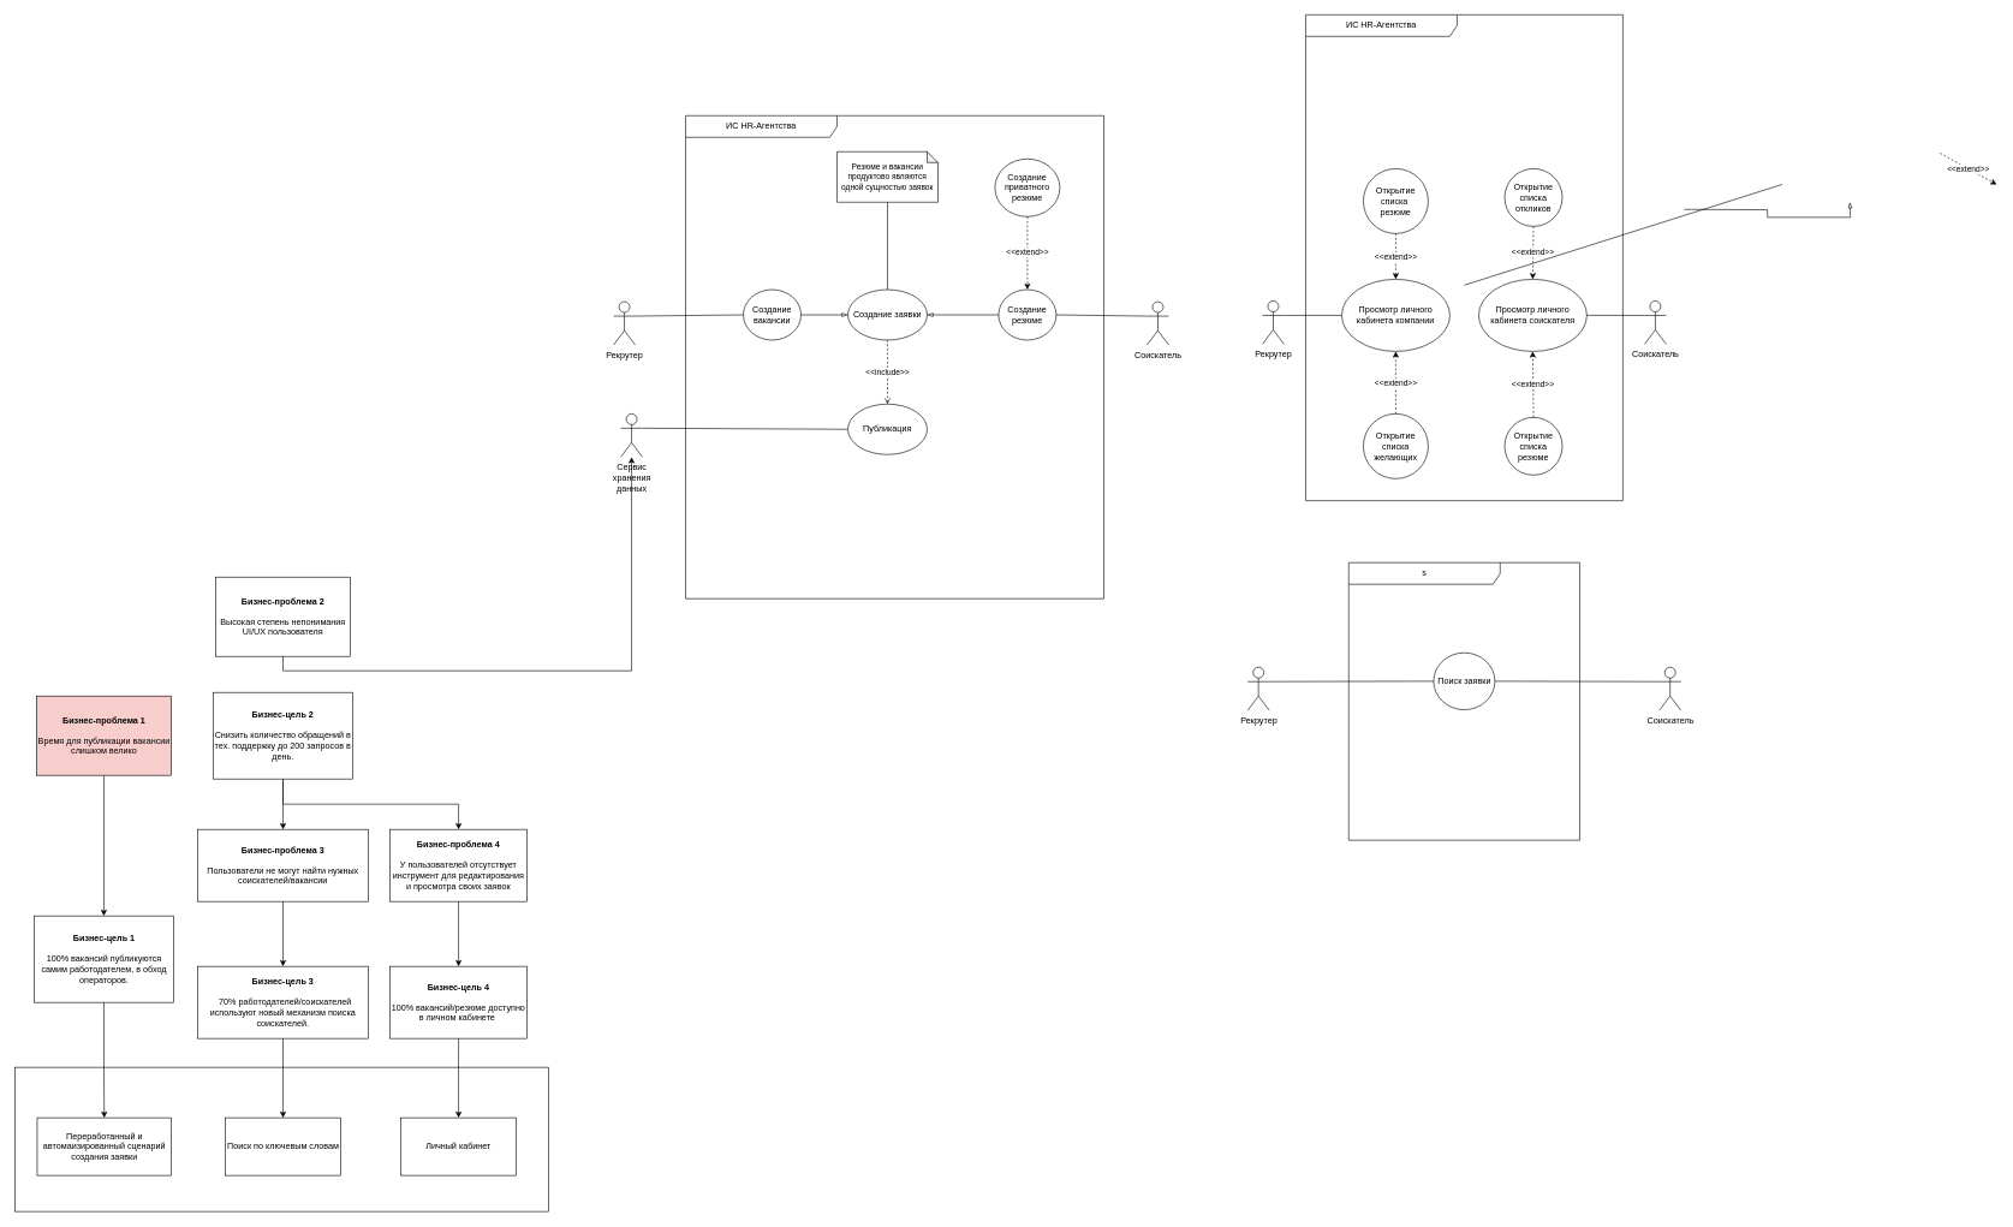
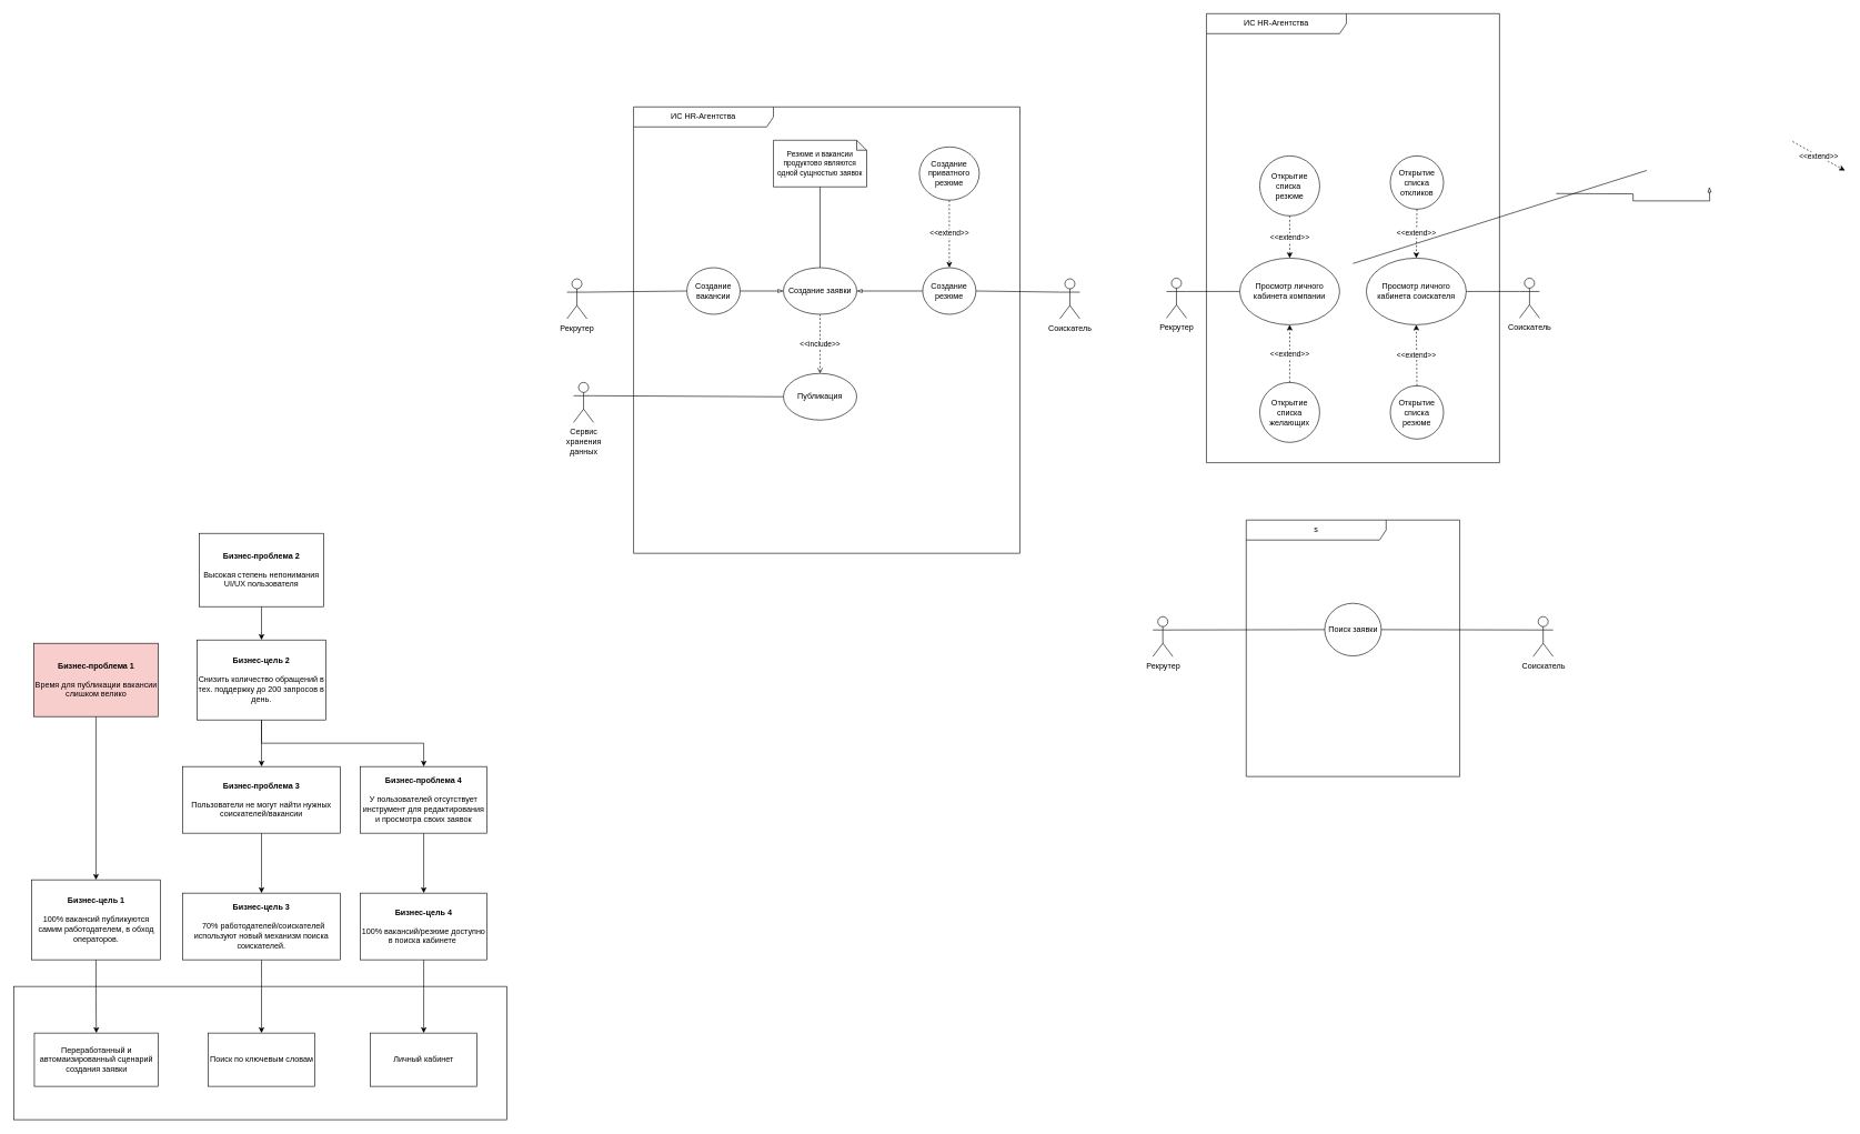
  <mxCell id="0" />
  <mxCell id="1" parent="0" />
  <mxCell id="2" value="" style="rounded=0;whiteSpace=wrap;html=1;" parent="1" vertex="1"><mxGeometry x="20" y="1480" width="740" height="200" as="geometry" /></mxCell>
  <mxCell id="3" style="edgeStyle=orthogonalEdgeStyle;rounded=0;orthogonalLoop=1;jettySize=auto;html=1;exitX=0.5;exitY=1;exitDx=0;exitDy=0;entryX=0.5;entryY=0;entryDx=0;entryDy=0;" parent="1" source="4" target="8" edge="1"><mxGeometry relative="1" as="geometry" /></mxCell>
  <mxCell id="4" value="&lt;b&gt;Бизнес-проблема 1&lt;/b&gt;&lt;div&gt;&lt;br&gt;&lt;/div&gt;&lt;div&gt;Время для публикации вакансии слишком велико&lt;/div&gt;" style="rounded=0;whiteSpace=wrap;html=1;fillColor=#f8cecc;" parent="1" vertex="1"><mxGeometry x="49.5" y="965" width="187" height="110" as="geometry" /></mxCell>
- <mxCell id="5" style="edgeStyle=orthogonalEdgeStyle;rounded=0;orthogonalLoop=1;jettySize=auto;html=1;exitX=0.5;exitY=1;exitDx=0;exitDy=0;" parent="1" source="6" target="57" edge="1"><mxGeometry relative="1" as="geometry" /></mxCell>
+ <mxCell id="5" style="edgeStyle=orthogonalEdgeStyle;rounded=0;orthogonalLoop=1;jettySize=auto;html=1;exitX=0.5;exitY=1;exitDx=0;exitDy=0;entryX=0.5;entryY=0;entryDx=0;entryDy=0;" parent="1" source="6" target="11" edge="1"><mxGeometry relative="1" as="geometry" /></mxCell>
  <mxCell id="6" value="&lt;b&gt;Бизнес-проблема 2&lt;/b&gt;&lt;div&gt;&lt;br&gt;&lt;/div&gt;&lt;div&gt;Высокая степень непонимания UI/UX пользователя&lt;/div&gt;" style="rounded=0;whiteSpace=wrap;html=1;" parent="1" vertex="1"><mxGeometry x="298" y="800" width="187" height="110" as="geometry" /></mxCell>
  <mxCell id="7" style="edgeStyle=orthogonalEdgeStyle;rounded=0;orthogonalLoop=1;jettySize=auto;html=1;exitX=0.5;exitY=1;exitDx=0;exitDy=0;entryX=0.5;entryY=0;entryDx=0;entryDy=0;" parent="1" source="8" target="20" edge="1"><mxGeometry relative="1" as="geometry" /></mxCell>
- <mxCell id="8" value="&lt;b&gt;Бизнес-цель 1&lt;/b&gt;&lt;br&gt;&lt;br&gt;100% вакансий публикуются самим работодателем, в обход операторов." style="rounded=0;whiteSpace=wrap;html=1;" parent="1" vertex="1"><mxGeometry x="46.5" y="1270" width="193" height="120" as="geometry" /></mxCell>
+ <mxCell id="8" value="&lt;b&gt;Бизнес-цель 1&lt;/b&gt;&lt;br&gt;&lt;br&gt;100% вакансий публикуются самим работодателем, в обход операторов." style="rounded=0;whiteSpace=wrap;html=1;" parent="1" vertex="1"><mxGeometry x="46.5" y="1320" width="193" height="120" as="geometry" /></mxCell>
  <mxCell id="9" style="edgeStyle=orthogonalEdgeStyle;rounded=0;orthogonalLoop=1;jettySize=auto;html=1;exitX=0.5;exitY=1;exitDx=0;exitDy=0;entryX=0.5;entryY=0;entryDx=0;entryDy=0;" parent="1" source="11" target="13" edge="1"><mxGeometry relative="1" as="geometry" /></mxCell>
  <mxCell id="10" style="edgeStyle=orthogonalEdgeStyle;rounded=0;orthogonalLoop=1;jettySize=auto;html=1;exitX=0.5;exitY=1;exitDx=0;exitDy=0;entryX=0.5;entryY=0;entryDx=0;entryDy=0;" parent="1" source="11" target="17" edge="1"><mxGeometry relative="1" as="geometry" /></mxCell>
  <mxCell id="11" value="&lt;b&gt;Бизнес-цель 2&lt;/b&gt;&lt;br&gt;&lt;br&gt;Снизить количество обращений в тех. поддержку до 200 запросов в день." style="rounded=0;whiteSpace=wrap;html=1;" parent="1" vertex="1"><mxGeometry x="295" y="960" width="193" height="120" as="geometry" /></mxCell>
  <mxCell id="12" style="edgeStyle=orthogonalEdgeStyle;rounded=0;orthogonalLoop=1;jettySize=auto;html=1;exitX=0.5;exitY=1;exitDx=0;exitDy=0;entryX=0.5;entryY=0;entryDx=0;entryDy=0;" parent="1" source="13" target="15" edge="1"><mxGeometry relative="1" as="geometry" /></mxCell>
  <mxCell id="13" value="&lt;b&gt;Бизнес-проблема 3&lt;/b&gt;&lt;div&gt;&lt;br&gt;&lt;/div&gt;&lt;div&gt;Пользователи не могут найти нужных соискателей/вакансии&lt;/div&gt;" style="rounded=0;whiteSpace=wrap;html=1;" parent="1" vertex="1"><mxGeometry x="273" y="1150" width="237" height="100" as="geometry" /></mxCell>
  <mxCell id="14" style="edgeStyle=orthogonalEdgeStyle;rounded=0;orthogonalLoop=1;jettySize=auto;html=1;exitX=0.5;exitY=1;exitDx=0;exitDy=0;entryX=0.5;entryY=0;entryDx=0;entryDy=0;" parent="1" source="15" target="21" edge="1"><mxGeometry relative="1" as="geometry" /></mxCell>
  <mxCell id="15" value="&lt;b&gt;Бизнес-цель 3&lt;/b&gt;&lt;div&gt;&lt;br&gt;&lt;/div&gt;&lt;div&gt;&amp;nbsp;&amp;nbsp;70% работодателей/cоискателей используют новый механизм поиска соискателей.&lt;/div&gt;" style="rounded=0;whiteSpace=wrap;html=1;" parent="1" vertex="1"><mxGeometry x="273" y="1340" width="237" height="100" as="geometry" /></mxCell>
  <mxCell id="16" style="edgeStyle=orthogonalEdgeStyle;rounded=0;orthogonalLoop=1;jettySize=auto;html=1;exitX=0.5;exitY=1;exitDx=0;exitDy=0;entryX=0.5;entryY=0;entryDx=0;entryDy=0;" parent="1" source="17" target="19" edge="1"><mxGeometry relative="1" as="geometry" /></mxCell>
  <mxCell id="17" value="&lt;b&gt;Бизнес-проблема 4&lt;/b&gt;&lt;div&gt;&lt;br&gt;&lt;/div&gt;&lt;div&gt;У пользователей отсутствует инструмент для редактирования и просмотра своих заявок&lt;/div&gt;" style="rounded=0;whiteSpace=wrap;html=1;" parent="1" vertex="1"><mxGeometry x="540" y="1150" width="190" height="100" as="geometry" /></mxCell>
  <mxCell id="18" value="" style="edgeStyle=orthogonalEdgeStyle;rounded=0;orthogonalLoop=1;jettySize=auto;html=1;" parent="1" source="19" target="22" edge="1"><mxGeometry relative="1" as="geometry" /></mxCell>
- <mxCell id="19" value="&lt;b&gt;Бизнес-цель 4&lt;/b&gt;&lt;div&gt;&lt;br&gt;&lt;div&gt;100% вакансий/резюме доступно в личном кабинете&amp;nbsp;&lt;/div&gt;&lt;/div&gt;" style="rounded=0;whiteSpace=wrap;html=1;" parent="1" vertex="1"><mxGeometry x="540" y="1340" width="190" height="100" as="geometry" /></mxCell>
+ <mxCell id="19" value="&lt;b&gt;Бизнес-цель 4&lt;/b&gt;&lt;div&gt;&lt;br&gt;&lt;div&gt;100% вакансий/резюме доступно в поиска кабинете&amp;nbsp;&lt;/div&gt;&lt;/div&gt;" style="rounded=0;whiteSpace=wrap;html=1;" parent="1" vertex="1"><mxGeometry x="540" y="1340" width="190" height="100" as="geometry" /></mxCell>
  <mxCell id="20" value="Переработанный и автомаизированный сценарий создания заявки" style="rounded=0;whiteSpace=wrap;html=1;" parent="1" vertex="1"><mxGeometry x="50.5" y="1550" width="186" height="80" as="geometry" /></mxCell>
  <mxCell id="21" value="Поиск по ключевым словам" style="rounded=0;whiteSpace=wrap;html=1;" parent="1" vertex="1"><mxGeometry x="311.5" y="1550" width="160" height="80" as="geometry" /></mxCell>
  <mxCell id="22" value="Личный кабинет" style="rounded=0;whiteSpace=wrap;html=1;" parent="1" vertex="1"><mxGeometry x="555" y="1550" width="160" height="80" as="geometry" /></mxCell>
  <mxCell id="23" value="ИС HR-Агентства" style="shape=umlFrame;whiteSpace=wrap;html=1;pointerEvents=0;width=210;height=30;" parent="1" vertex="1"><mxGeometry x="950" y="160" width="580" height="670" as="geometry" /></mxCell>
  <mxCell id="24" style="rounded=0;orthogonalLoop=1;jettySize=auto;html=1;exitX=1;exitY=0.333;exitDx=0;exitDy=0;exitPerimeter=0;entryX=0;entryY=0.5;entryDx=0;entryDy=0;endArrow=none;endFill=0;" parent="1" source="25" target="30" edge="1"><mxGeometry relative="1" as="geometry" /></mxCell>
  <mxCell id="25" value="Рекрутер" style="shape=umlActor;verticalLabelPosition=bottom;verticalAlign=top;html=1;" parent="1" vertex="1"><mxGeometry x="850" y="418" width="30" height="60" as="geometry" /></mxCell>
  <mxCell id="26" value="Соискатель" style="shape=umlActor;verticalLabelPosition=bottom;verticalAlign=top;html=1;" parent="1" vertex="1"><mxGeometry x="1590" y="418" width="30" height="60" as="geometry" /></mxCell>
  <mxCell id="27" value="Создание заявки" style="ellipse;whiteSpace=wrap;html=1;" parent="1" vertex="1"><mxGeometry x="1175" y="401.26" width="110" height="70" as="geometry" /></mxCell>
  <mxCell id="28" value="Создание резюме" style="ellipse;whiteSpace=wrap;html=1;" parent="1" vertex="1"><mxGeometry x="1384" y="401.26" width="80" height="70" as="geometry" /></mxCell>
  <mxCell id="29" style="edgeStyle=orthogonalEdgeStyle;rounded=0;orthogonalLoop=1;jettySize=auto;html=1;exitX=1;exitY=0.5;exitDx=0;exitDy=0;entryX=0;entryY=0.5;entryDx=0;entryDy=0;endArrow=blockThin;endFill=0;" parent="1" source="30" target="27" edge="1"><mxGeometry relative="1" as="geometry" /></mxCell>
  <mxCell id="30" value="Создание вакансии" style="ellipse;whiteSpace=wrap;html=1;" parent="1" vertex="1"><mxGeometry x="1030" y="401.26" width="80" height="70" as="geometry" /></mxCell>
  <mxCell id="31" value="Создание&lt;div&gt;приватного&lt;/div&gt;&lt;div&gt;резюме&lt;/div&gt;" style="ellipse;whiteSpace=wrap;html=1;" parent="1" vertex="1"><mxGeometry x="1379" y="220" width="90" height="80" as="geometry" /></mxCell>
  <mxCell id="32" style="rounded=0;orthogonalLoop=1;jettySize=auto;html=1;entryX=1;entryY=0.5;entryDx=0;entryDy=0;endArrow=none;endFill=0;exitX=0;exitY=0.333;exitDx=0;exitDy=0;exitPerimeter=0;" parent="1" source="26" target="28" edge="1"><mxGeometry relative="1" as="geometry"><mxPoint x="1670" y="420" as="sourcePoint" /><mxPoint x="1550" y="478" as="targetPoint" /></mxGeometry></mxCell>
  <mxCell id="33" value="&amp;lt;&amp;lt;extend&amp;gt;&amp;gt;" style="rounded=0;orthogonalLoop=1;jettySize=auto;html=1;exitX=0.5;exitY=1;exitDx=0;exitDy=0;dashed=1;entryX=0.5;entryY=0;entryDx=0;entryDy=0;" parent="1" source="31" target="28" edge="1"><mxGeometry x="-0.005" relative="1" as="geometry"><mxPoint x="1415" y="267" as="sourcePoint" /><mxPoint x="1453" y="412" as="targetPoint" /><mxPoint as="offset" /></mxGeometry></mxCell>
  <mxCell id="34" style="edgeStyle=orthogonalEdgeStyle;rounded=0;orthogonalLoop=1;jettySize=auto;html=1;exitX=0;exitY=0.5;exitDx=0;exitDy=0;entryX=1;entryY=0.5;entryDx=0;entryDy=0;endArrow=blockThin;endFill=0;" parent="1" source="28" target="27" edge="1"><mxGeometry relative="1" as="geometry"><mxPoint x="1060" y="345" as="sourcePoint" /><mxPoint x="1190" y="345" as="targetPoint" /></mxGeometry></mxCell>
  <mxCell id="35" value="&lt;span style=&quot;font-size: 11px;&quot;&gt;Резюме и вакансии&lt;/span&gt;&lt;div&gt;&lt;span style=&quot;font-size: 11px;&quot;&gt;продуктово являются одной сущностью заявок&lt;/span&gt;&lt;/div&gt;" style="shape=note;whiteSpace=wrap;html=1;backgroundOutline=1;darkOpacity=0.05;size=15;" parent="1" vertex="1"><mxGeometry x="1160" y="210" width="140" height="70" as="geometry" /></mxCell>
  <mxCell id="36" style="rounded=0;orthogonalLoop=1;jettySize=auto;html=1;exitX=0.5;exitY=1;exitDx=0;exitDy=0;exitPerimeter=0;entryX=0.5;entryY=0;entryDx=0;entryDy=0;endArrow=none;endFill=0;" parent="1" source="35" target="27" edge="1"><mxGeometry relative="1" as="geometry"><mxPoint x="755" y="450" as="sourcePoint" /><mxPoint x="980" y="345" as="targetPoint" /></mxGeometry></mxCell>
  <mxCell id="37" value="ИС HR-Агентства" style="shape=umlFrame;whiteSpace=wrap;html=1;pointerEvents=0;width=210;height=30;" vertex="1" parent="1"><mxGeometry x="1810" y="20" width="440" height="674" as="geometry" /></mxCell>
  <mxCell id="38" value="Рекрутер" style="shape=umlActor;verticalLabelPosition=bottom;verticalAlign=top;html=1;" vertex="1" parent="1"><mxGeometry x="1750" y="417" width="30" height="60" as="geometry" /></mxCell>
  <mxCell id="39" value="Соискатель" style="shape=umlActor;verticalLabelPosition=bottom;verticalAlign=top;html=1;" vertex="1" parent="1"><mxGeometry x="2280" y="417" width="30" height="60" as="geometry" /></mxCell>
  <mxCell id="40" style="edgeStyle=orthogonalEdgeStyle;rounded=0;orthogonalLoop=1;jettySize=auto;html=1;exitX=1;exitY=0.5;exitDx=0;exitDy=0;entryX=0;entryY=0.5;entryDx=0;entryDy=0;endArrow=blockThin;endFill=0;" edge="1" parent="1"><mxGeometry relative="1" as="geometry"><mxPoint x="2325" y="280" as="sourcePoint" /></mxGeometry></mxCell>
  <mxCell id="41" value="Просмотр личного кабинета компании" style="ellipse;whiteSpace=wrap;html=1;" vertex="1" parent="1"><mxGeometry x="1860" y="386.94" width="150" height="100" as="geometry" /></mxCell>
  <mxCell id="42" value="Просмотр личного кабинета соискателя" style="ellipse;whiteSpace=wrap;html=1;" vertex="1" parent="1"><mxGeometry x="2050" y="386.94" width="150" height="100" as="geometry" /></mxCell>
  <mxCell id="43" style="rounded=0;orthogonalLoop=1;jettySize=auto;html=1;exitX=1;exitY=0.333;exitDx=0;exitDy=0;exitPerimeter=0;entryX=0;entryY=0.5;entryDx=0;entryDy=0;endArrow=none;endFill=0;" edge="1" parent="1" source="38" target="41"><mxGeometry relative="1" as="geometry"><mxPoint x="1550" y="439" as="sourcePoint" /><mxPoint x="1775" y="334" as="targetPoint" /></mxGeometry></mxCell>
  <mxCell id="44" style="rounded=0;orthogonalLoop=1;jettySize=auto;html=1;exitX=0;exitY=0.333;exitDx=0;exitDy=0;exitPerimeter=0;entryX=1;entryY=0.5;entryDx=0;entryDy=0;endArrow=none;endFill=0;" edge="1" parent="1" source="39" target="42"><mxGeometry relative="1" as="geometry"><mxPoint x="1550" y="439" as="sourcePoint" /><mxPoint x="1715" y="469" as="targetPoint" /></mxGeometry></mxCell>
  <mxCell id="45" value="&amp;lt;&amp;lt;extend&amp;gt;&amp;gt;" style="rounded=0;orthogonalLoop=1;jettySize=auto;html=1;exitX=0.5;exitY=1;exitDx=0;exitDy=0;entryX=1;entryY=0;entryDx=0;entryDy=0;dashed=1;" edge="1" parent="1"><mxGeometry x="0.001" relative="1" as="geometry"><mxPoint x="2690" y="212" as="sourcePoint" /><mxPoint x="2768.574" y="255.508" as="targetPoint" /><mxPoint as="offset" /></mxGeometry></mxCell>
  <mxCell id="46" value="Открытие списка&amp;nbsp;&lt;div&gt;резюме&lt;/div&gt;" style="ellipse;whiteSpace=wrap;html=1;" vertex="1" parent="1"><mxGeometry x="1890" y="233.5" width="90" height="90" as="geometry" /></mxCell>
  <mxCell id="47" value="Открытие списка откликов" style="ellipse;whiteSpace=wrap;html=1;" vertex="1" parent="1"><mxGeometry x="2086" y="233.5" width="80" height="80" as="geometry" /></mxCell>
  <mxCell id="48" value="Открытие списка резюме" style="ellipse;whiteSpace=wrap;html=1;" vertex="1" parent="1"><mxGeometry x="2086" y="578.5" width="80" height="80" as="geometry" /></mxCell>
  <mxCell id="49" value="Открытие списка желающих" style="ellipse;whiteSpace=wrap;html=1;" vertex="1" parent="1"><mxGeometry x="1890" y="573.5" width="90" height="90" as="geometry" /></mxCell>
  <mxCell id="50" value="&amp;lt;&amp;lt;extend&amp;gt;&amp;gt;" style="rounded=0;orthogonalLoop=1;jettySize=auto;html=1;dashed=1;exitX=0.5;exitY=1;exitDx=0;exitDy=0;entryX=0.5;entryY=0;entryDx=0;entryDy=0;" edge="1" parent="1" source="46" target="41"><mxGeometry x="0.005" relative="1" as="geometry"><mxPoint x="1805" y="293.5" as="sourcePoint" /><mxPoint x="1880" y="393.5" as="targetPoint" /><mxPoint as="offset" /></mxGeometry></mxCell>
  <mxCell id="51" value="&amp;lt;&amp;lt;extend&amp;gt;&amp;gt;" style="rounded=0;orthogonalLoop=1;jettySize=auto;html=1;exitX=0.5;exitY=0;exitDx=0;exitDy=0;dashed=1;entryX=0.5;entryY=1;entryDx=0;entryDy=0;" edge="1" parent="1" source="49" target="41"><mxGeometry x="0.005" relative="1" as="geometry"><mxPoint x="1797" y="521.5" as="sourcePoint" /><mxPoint x="1837" y="482.5" as="targetPoint" /><mxPoint as="offset" /></mxGeometry></mxCell>
  <mxCell id="52" value="&amp;lt;&amp;lt;extend&amp;gt;&amp;gt;" style="rounded=0;orthogonalLoop=1;jettySize=auto;html=1;exitX=0.5;exitY=1;exitDx=0;exitDy=0;dashed=1;entryX=0.5;entryY=0;entryDx=0;entryDy=0;" edge="1" parent="1" source="47" target="42"><mxGeometry x="0.005" relative="1" as="geometry"><mxPoint x="1640" y="568.5" as="sourcePoint" /><mxPoint x="1685" y="496.5" as="targetPoint" /><mxPoint as="offset" /></mxGeometry></mxCell>
  <mxCell id="53" value="&amp;lt;&amp;lt;extend&amp;gt;&amp;gt;" style="rounded=0;orthogonalLoop=1;jettySize=auto;html=1;exitX=0.5;exitY=0;exitDx=0;exitDy=0;dashed=1;entryX=0.5;entryY=1;entryDx=0;entryDy=0;" edge="1" parent="1" source="48" target="42"><mxGeometry x="0.005" relative="1" as="geometry"><mxPoint x="2237" y="520.5" as="sourcePoint" /><mxPoint x="2213" y="482.5" as="targetPoint" /><mxPoint as="offset" /></mxGeometry></mxCell>
  <mxCell id="54" style="edgeStyle=orthogonalEdgeStyle;rounded=0;orthogonalLoop=1;jettySize=auto;html=1;exitX=0;exitY=0.5;exitDx=0;exitDy=0;entryX=1;entryY=0.5;entryDx=0;entryDy=0;endArrow=blockThin;endFill=0;" edge="1" parent="1"><mxGeometry relative="1" as="geometry"><mxPoint x="2335" y="290" as="sourcePoint" /><mxPoint x="2565" y="280" as="targetPoint" /></mxGeometry></mxCell>
  <mxCell id="55" style="rounded=0;orthogonalLoop=1;jettySize=auto;html=1;exitX=1;exitY=1;exitDx=0;exitDy=0;exitPerimeter=0;entryX=0;entryY=0;entryDx=0;entryDy=0;endArrow=none;endFill=0;" edge="1" parent="1"><mxGeometry relative="1" as="geometry"><mxPoint x="2030" y="395" as="sourcePoint" /><mxPoint x="2470.963" y="255.345" as="targetPoint" /></mxGeometry></mxCell>
  <mxCell id="56" style="rounded=0;orthogonalLoop=1;jettySize=auto;html=1;exitX=1;exitY=0.333;exitDx=0;exitDy=0;exitPerimeter=0;entryX=0;entryY=0.5;entryDx=0;entryDy=0;endArrow=none;endFill=0;" edge="1" parent="1" source="57" target="64"><mxGeometry relative="1" as="geometry" /></mxCell>
  <mxCell id="57" value="Сервис&lt;div&gt;хранения&lt;/div&gt;&lt;div&gt;данных&lt;/div&gt;" style="shape=umlActor;verticalLabelPosition=bottom;verticalAlign=top;html=1;" vertex="1" parent="1"><mxGeometry x="860" y="573.5" width="30" height="60" as="geometry" /></mxCell>
  <mxCell id="58" value="s" style="shape=umlFrame;whiteSpace=wrap;html=1;pointerEvents=0;width=210;height=30;" vertex="1" parent="1"><mxGeometry x="1869.75" y="780" width="320.5" height="385" as="geometry" /></mxCell>
  <mxCell id="59" value="Рекрутер" style="shape=umlActor;verticalLabelPosition=bottom;verticalAlign=top;html=1;" vertex="1" parent="1"><mxGeometry x="1729.5" y="925" width="30" height="60" as="geometry" /></mxCell>
  <mxCell id="60" value="Соискатель" style="shape=umlActor;verticalLabelPosition=bottom;verticalAlign=top;html=1;" vertex="1" parent="1"><mxGeometry x="2300.5" y="925" width="30" height="60" as="geometry" /></mxCell>
  <mxCell id="61" value="Поиск заявки" style="ellipse;whiteSpace=wrap;html=1;" vertex="1" parent="1"><mxGeometry x="1987.5" y="905" width="85" height="79" as="geometry" /></mxCell>
  <mxCell id="62" style="rounded=0;orthogonalLoop=1;jettySize=auto;html=1;exitX=1;exitY=0.333;exitDx=0;exitDy=0;exitPerimeter=0;endArrow=none;endFill=0;entryX=0;entryY=0.5;entryDx=0;entryDy=0;" edge="1" parent="1" source="59" target="61"><mxGeometry relative="1" as="geometry"><mxPoint x="1170.5" y="293" as="sourcePoint" /><mxPoint x="1840" y="945" as="targetPoint" /></mxGeometry></mxCell>
  <mxCell id="63" style="rounded=0;orthogonalLoop=1;jettySize=auto;html=1;exitX=0;exitY=0.333;exitDx=0;exitDy=0;exitPerimeter=0;endArrow=none;endFill=0;entryX=1;entryY=0.5;entryDx=0;entryDy=0;" edge="1" parent="1" source="60" target="61"><mxGeometry relative="1" as="geometry"><mxPoint x="1769.5" y="955" as="sourcePoint" /><mxPoint x="2205.5" y="944.5" as="targetPoint" /></mxGeometry></mxCell>
  <mxCell id="64" value="Публикация" style="ellipse;whiteSpace=wrap;html=1;" vertex="1" parent="1"><mxGeometry x="1175" y="560" width="110" height="70" as="geometry" /></mxCell>
  <mxCell id="65" value="&amp;lt;&amp;lt;include&amp;gt;&amp;gt;" style="rounded=0;orthogonalLoop=1;jettySize=auto;html=1;exitX=0.5;exitY=0;exitDx=0;exitDy=0;entryX=0.5;entryY=1;entryDx=0;entryDy=0;dashed=1;startArrow=open;startFill=0;endArrow=none;endFill=0;" edge="1" parent="1" source="64" target="27"><mxGeometry x="-0.005" relative="1" as="geometry"><mxPoint x="1434" y="622" as="sourcePoint" /><mxPoint x="1434" y="481" as="targetPoint" /><mxPoint as="offset" /></mxGeometry></mxCell>
